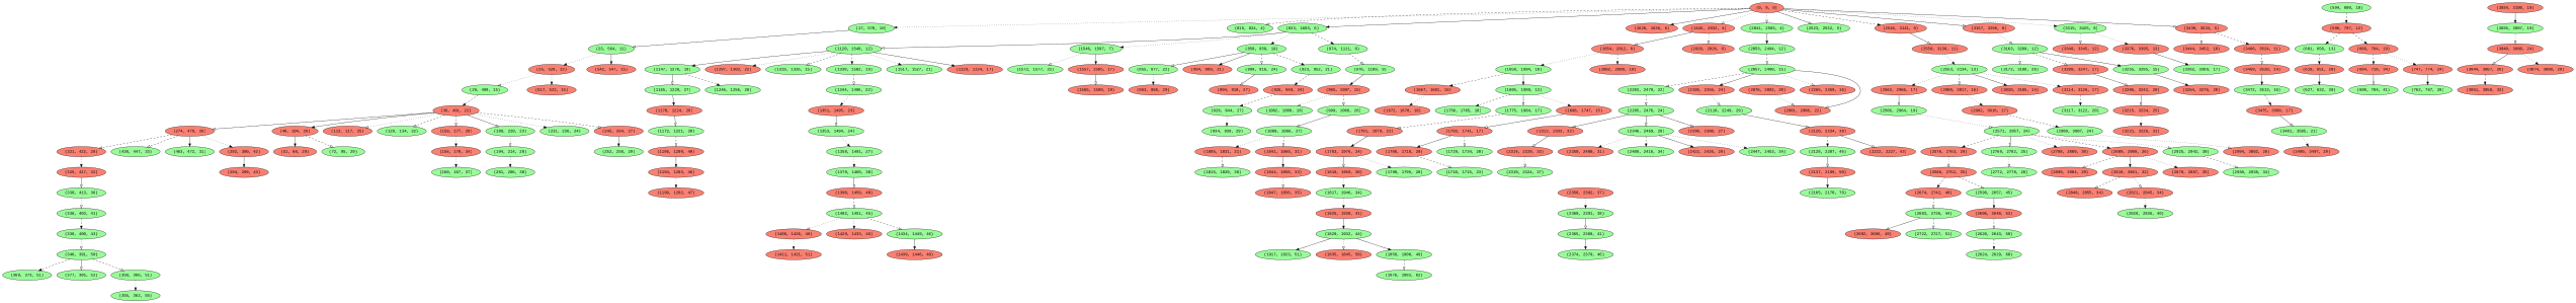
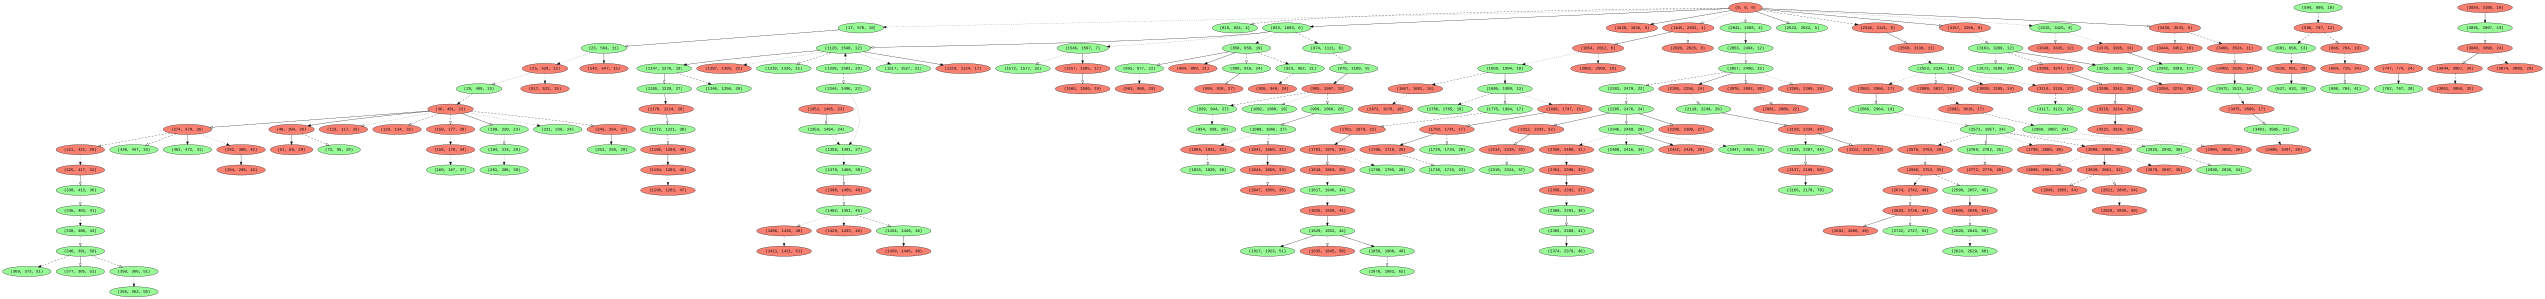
  digraph {
    fontname="Liberation Mono"
    node [fillcolor=salmon fontname="Liberation Mono" style=filled]
    edge [arrowhead=normal fontname="Liberation Mono" style=solid]
    "(17, 570, 10)" [fillcolor=palegreen]
    "(0, 0, 0)"
    "(815, 824, 4)" [fillcolor=palegreen]
    "(833, 1603, 6)" [fillcolor=palegreen]
    "(1628, 1636, 6)"
    "(1645, 2032, 4)"
    "(2041, 2503, 4)" [fillcolor=palegreen]
    "(2523, 2532, 5)" [fillcolor=palegreen]
    "(2546, 3141, 8)"
    "(3157, 3296, 8)"
    "(3315, 3425, 8)" [fillcolor=palegreen]
    "(3439, 3533, 5)"
    "(23, 564, 11)" [fillcolor=palegreen]
    "(594, 800, 10)" [fillcolor=palegreen]
    "(596, 797, 12)"
    "(850, 958, 19)" [fillcolor=palegreen]
    "(974, 1111, 8)" [fillcolor=palegreen]
    "(1120, 1540, 12)" [fillcolor=palegreen]
    "(1546, 1597, 7)" [fillcolor=palegreen]
    "(1654, 2012, 8)"
    "(2020, 2026, 8)"
    "(2053, 2494, 12)" [fillcolor=palegreen]
    "(2550, 3138, 11)"
    "(3163, 3289, 12)" [fillcolor=palegreen]
    "(3340, 3345, 12)"
    "(3376, 3395, 13)"
    "(3444, 3452, 10)"
    "(3466, 3524, 11)"
    "(25, 528, 13)"
    "(542, 547, 15)"
    "(29, 499, 15)" [fillcolor=palegreen]
    "(517, 522, 15)"
    "(36, 491, 22)"
    "(48, 104, 26)"
    "(113, 117, 25)"
-   "(129, 134, 32)" [fillcolor=palegreen]
+   "(129, 134, 32)"
    "(150, 177, 28)"
    "(189, 220, 23)" [fillcolor=palegreen]
    "(231, 236, 24)" [fillcolor=palegreen]
    "(245, 264, 27)"
    "(274, 479, 26)"
    "(51, 60, 29)"
    "(72, 95, 29)" [fillcolor=palegreen]
    "(156, 170, 34)"
    "(194, 214, 28)" [fillcolor=palegreen]
    "(252, 258, 29)" [fillcolor=palegreen]
    "(292, 300, 42)"
    "(321, 422, 28)"
    "(438, 447, 33)" [fillcolor=palegreen]
    "(463, 472, 31)" [fillcolor=palegreen]
    "(160, 167, 37)" [fillcolor=palegreen]
    "(201, 206, 30)" [fillcolor=palegreen]
    "(294, 299, 43)"
    "(325, 417, 32)"
    "(330, 413, 36)" [fillcolor=palegreen]
    "(336, 403, 41)" [fillcolor=palegreen]
    "(338, 400, 43)" [fillcolor=palegreen]
    "(346, 391, 50)" [fillcolor=palegreen]
    "(350, 366, 51)" [fillcolor=palegreen]
    "(369, 373, 51)" [fillcolor=palegreen]
    "(377, 385, 52)" [fillcolor=palegreen]
    "(355, 362, 55)" [fillcolor=palegreen]
    "(601, 658, 13)" [fillcolor=palegreen]
    "(668, 784, 19)"
    "(610, 651, 20)"
    "(684, 718, 34)"
    "(747, 774, 24)"
    "(627, 632, 30)" [fillcolor=palegreen]
    "(698, 704, 41)" [fillcolor=palegreen]
    "(762, 767, 28)" [fillcolor=palegreen]
    "(855, 877, 22)" [fillcolor=palegreen]
    "(884, 889, 21)"
    "(899, 916, 24)" [fillcolor=palegreen]
    "(923, 952, 21)" [fillcolor=palegreen]
    "(976, 1109, 9)" [fillcolor=palegreen]
    "(1129, 1134, 17)"
    "(1147, 1276, 19)" [fillcolor=palegreen]
    "(1297, 1303, 22)"
    "(1319, 1326, 15)" [fillcolor=palegreen]
    "(1338, 1502, 19)" [fillcolor=palegreen]
    "(1517, 1527, 21)" [fillcolor=palegreen]
    "(1557, 1585, 17)"
    "(1572, 1577, 22)" [fillcolor=palegreen]
    "(863, 868, 29)"
    "(904, 910, 27)"
    "(926, 948, 24)"
    "(929, 944, 27)" [fillcolor=palegreen]
    "(934, 939, 29)" [fillcolor=palegreen]
    "(985, 1097, 15)"
    "(999, 1068, 26)" [fillcolor=palegreen]
    "(1082, 1088, 18)" [fillcolor=palegreen]
    "(1000, 1066, 27)" [fillcolor=palegreen]
    "(1005, 1031, 31)"
    "(1041, 1060, 31)"
    "(1015, 1020, 38)" [fillcolor=palegreen]
    "(1044, 1058, 33)"
    "(1047, 1056, 35)"
    "(1165, 1229, 27)" [fillcolor=palegreen]
    "(1246, 1256, 28)" [fillcolor=palegreen]
    "(1344, 1496, 22)" [fillcolor=palegreen]
    "(1170, 1224, 28)"
    "(1172, 1221, 30)" [fillcolor=palegreen]
    "(1186, 1209, 40)"
    "(1194, 1203, 46)"
    "(1196, 1202, 47)"
    "(1351, 1495, 23)"
    "(1353, 1494, 24)" [fillcolor=palegreen]
    "(1358, 1491, 27)" [fillcolor=palegreen]
    "(1379, 1469, 30)" [fillcolor=palegreen]
    "(1390, 1459, 40)"
    "(1402, 1451, 45)" [fillcolor=palegreen]
    "(1406, 1426, 48)"
    "(1429, 1433, 46)"
    "(1434, 1449, 46)" [fillcolor=palegreen]
    "(1411, 1421, 51)"
    "(1439, 1446, 48)"
    "(1565, 1580, 19)"
    "(1658, 1994, 10)" [fillcolor=palegreen]
    "(2002, 2009, 10)"
    "(1667, 1681, 16)"
    "(1695, 1989, 13)" [fillcolor=palegreen]
    "(1672, 1678, 18)"
    "(1698, 1747, 15)"
    "(1756, 1765, 18)" [fillcolor=palegreen]
    "(1775, 1984, 17)" [fillcolor=palegreen]
    "(1703, 1741, 17)"
    "(1781, 1979, 22)"
    "(1706, 1718, 20)"
    "(1729, 1734, 20)" [fillcolor=palegreen]
    "(1710, 1715, 23)" [fillcolor=palegreen]
    "(1783, 1976, 24)"
    "(1790, 1795, 28)" [fillcolor=palegreen]
    "(1810, 1959, 30)"
    "(1817, 1946, 34)" [fillcolor=palegreen]
    "(1825, 1938, 41)"
    "(1829, 1932, 44)" [fillcolor=palegreen]
    "(1835, 1845, 50)"
    "(1858, 1900, 49)" [fillcolor=palegreen]
    "(1917, 1923, 51)" [fillcolor=palegreen]
    "(1876, 1882, 62)" [fillcolor=palegreen]
    "(2057, 2490, 15)" [fillcolor=palegreen]
    "(2076, 2092, 20)"
    "(2105, 2256, 24)"
    "(2265, 2269, 16)"
    "(2283, 2479, 22)" [fillcolor=palegreen]
    "(2081, 2086, 22)"
    "(2110, 2249, 29)" [fillcolor=palegreen]
    "(2285, 2476, 24)" [fillcolor=palegreen]
    "(2120, 2234, 38)"
    "(2128, 2207, 46)" [fillcolor=palegreen]
    "(2222, 2227, 43)"
    "(2137, 2199, 50)"
    "(2165, 2170, 78)" [fillcolor=palegreen]
    "(2290, 2300, 27)"
    "(2312, 2333, 32)"
    "(2346, 2469, 28)" [fillcolor=palegreen]
    "(2314, 2329, 33)"
    "(2350, 2400, 31)"
    "(2408, 2416, 34)" [fillcolor=palegreen]
    "(2422, 2426, 29)"
    "(2447, 2453, 34)" [fillcolor=palegreen]
    "(2319, 2324, 37)" [fillcolor=palegreen]
+   "(2354, 2398, 33)"
    "(2358, 2392, 37)"
    "(2360, 2391, 38)" [fillcolor=palegreen]
    "(2365, 2388, 41)" [fillcolor=palegreen]
    "(2374, 2379, 46)" [fillcolor=palegreen]
    "(2553, 3134, 13)" [fillcolor=palegreen]
    "(2563, 2966, 17)"
    "(2980, 3017, 16)"
    "(3030, 3105, 14)"
    "(3114, 3126, 17)"
    "(2566, 2964, 19)" [fillcolor=palegreen]
    "(2982, 3016, 17)"
    "(3117, 3122, 20)" [fillcolor=palegreen]
    "(2571, 2957, 24)" [fillcolor=palegreen]
    "(2576, 2763, 28)"
    "(2769, 2782, 25)" [fillcolor=palegreen]
    "(2788, 2800, 30)"
    "(2809, 2908, 26)"
    "(2925, 2942, 30)" [fillcolor=palegreen]
    "(2586, 2752, 35)"
-   "(2772, 2778, 28)" [fillcolor=palegreen]
+   "(2772, 2778, 28)"
    "(2819, 2861, 32)"
    "(2879, 2887, 35)"
    "(2899, 2904, 29)"
    "(2930, 2938, 34)" [fillcolor=palegreen]
    "(2598, 2657, 45)" [fillcolor=palegreen]
    "(2674, 2742, 40)"
    "(2606, 2648, 53)"
-   "(2683, 2736, 44)" [fillcolor=palegreen]
+   "(2683, 2736, 44)"
    "(2620, 2643, 58)" [fillcolor=palegreen]
    "(2624, 2629, 60)" [fillcolor=palegreen]
    "(2692, 2696, 49)"
    "(2722, 2727, 51)" [fillcolor=palegreen]
    "(2821, 2845, 34)"
    "(2848, 2855, 34)"
-   "(2828, 2836, 40)" [fillcolor=palegreen]
+   "(2828, 2836, 40)"
    "(2989, 3007, 24)" [fillcolor=palegreen]
    "(2994, 3002, 26)"
    "(3035, 3097, 19)" [fillcolor=palegreen]
    "(3034, 3100, 18)"
    "(3040, 3090, 24)"
    "(3044, 3067, 26)"
    "(3074, 3080, 29)"
    "(3051, 3058, 32)"
    "(3172, 3188, 20)" [fillcolor=palegreen]
    "(3200, 3247, 17)"
    "(3255, 3285, 15)" [fillcolor=palegreen]
    "(3206, 3242, 20)"
    "(3264, 3276, 20)"
    "(3215, 3234, 25)"
    "(3221, 3226, 31)"
    "(3382, 3389, 17)" [fillcolor=palegreen]
    "(3469, 3520, 14)"
    "(3472, 3513, 16)" [fillcolor=palegreen]
    "(3475, 3509, 17)"
    "(3481, 3505, 21)" [fillcolor=palegreen]
    "(3490, 3497, 29)"
    "(17, 570, 10)" -> "(23, 564, 11)" [arrowhead=onormal]
    "(0, 0, 0)" -> "(17, 570, 10)" [style=dotted]
    "(0, 0, 0)" -> "(815, 824, 4)" [arrowhead=onormal style=dashed]
    "(0, 0, 0)" -> "(833, 1603, 6)"
    "(0, 0, 0)" -> "(1628, 1636, 6)"
    "(0, 0, 0)" -> "(1645, 2032, 4)" [arrowhead=onormal style=dotted]
    "(0, 0, 0)" -> "(2041, 2503, 4)" [arrowhead=onormal style=dotted]
    "(0, 0, 0)" -> "(2523, 2532, 5)" [arrowhead=onormal]
    "(0, 0, 0)" -> "(2546, 3141, 8)" [style=dashed]
    "(0, 0, 0)" -> "(3157, 3296, 8)" [arrowhead=onormal]
    "(0, 0, 0)" -> "(3315, 3425, 8)" [style=dotted]
    "(0, 0, 0)" -> "(3439, 3533, 5)" [arrowhead=onormal]
    "(833, 1603, 6)" -> "(850, 958, 19)" [style=dotted]
    "(833, 1603, 6)" -> "(974, 1111, 8)" [style=dashed]
    "(833, 1603, 6)" -> "(1120, 1540, 12)" [arrowhead=onormal]
    "(833, 1603, 6)" -> "(1546, 1597, 7)" [style=dotted]
    "(1645, 2032, 4)" -> "(1654, 2012, 8)" [arrowhead=onormal]
    "(1645, 2032, 4)" -> "(2020, 2026, 8)" [arrowhead=onormal style=dotted]
    "(2041, 2503, 4)" -> "(2053, 2494, 12)"
    "(2546, 3141, 8)" -> "(2550, 3138, 11)" [arrowhead=onormal]
    "(3157, 3296, 8)" -> "(3163, 3289, 12)" [arrowhead=onormal style=dotted]
    "(3315, 3425, 8)" -> "(3340, 3345, 12)" [arrowhead=onormal style=dotted]
    "(3315, 3425, 8)" -> "(3376, 3395, 13)" [style=dotted]
    "(3439, 3533, 5)" -> "(3444, 3452, 10)" [arrowhead=onormal style=dotted]
    "(3439, 3533, 5)" -> "(3466, 3524, 11)" [style=dashed]
    "(23, 564, 11)" -> "(25, 528, 13)" [style=dotted]
    "(23, 564, 11)" -> "(542, 547, 15)"
    "(594, 800, 10)" -> "(596, 797, 12)" [style=dashed]
    "(596, 797, 12)" -> "(601, 658, 13)" [style=dashed]
-   "(596, 797, 12)" -> "(668, 784, 19)" [style=dashed]
+   "(596, 797, 12)" -> "(668, 784, 19)" [arrowhead=onormal style=dashed]
    "(850, 958, 19)" -> "(855, 877, 22)" [arrowhead=onormal]
    "(850, 958, 19)" -> "(884, 889, 21)"
    "(850, 958, 19)" -> "(899, 916, 24)" [arrowhead=onormal style=dashed]
    "(850, 958, 19)" -> "(923, 952, 21)" [style=dashed]
    "(974, 1111, 8)" -> "(976, 1109, 9)" [arrowhead=onormal style=dashed]
    "(1120, 1540, 12)" -> "(1129, 1134, 17)"
    "(1120, 1540, 12)" -> "(1147, 1276, 19)"
    "(1120, 1540, 12)" -> "(1297, 1303, 22)" [style=dotted]
    "(1120, 1540, 12)" -> "(1319, 1326, 15)" [arrowhead=onormal style=dashed]
-   "(1120, 1540, 12)" -> "(1338, 1502, 19)" [style=dashed]
+   "(1338, 1502, 19)" -> "(1120, 1540, 12)" [style=dashed]
    "(1120, 1540, 12)" -> "(1517, 1527, 21)" [style=dotted]
    "(1546, 1597, 7)" -> "(1557, 1585, 17)"
    "(1546, 1597, 7)" -> "(1572, 1577, 22)" [arrowhead=onormal style=dotted]
    "(1654, 2012, 8)" -> "(1658, 1994, 10)" [style=dotted]
    "(1654, 2012, 8)" -> "(2002, 2009, 10)" [style=dashed]
    "(2053, 2494, 12)" -> "(2057, 2490, 15)" [arrowhead=onormal style=dashed]
    "(2550, 3138, 11)" -> "(2553, 3134, 13)" [style=dotted]
    "(3163, 3289, 12)" -> "(3172, 3188, 20)" [arrowhead=onormal style=dotted]
    "(3163, 3289, 12)" -> "(3200, 3247, 17)" [arrowhead=onormal style=dashed]
    "(3163, 3289, 12)" -> "(3255, 3285, 15)"
    "(3376, 3395, 13)" -> "(3382, 3389, 17)"
    "(3466, 3524, 11)" -> "(3469, 3520, 14)" [arrowhead=onormal style=dashed]
    "(25, 528, 13)" -> "(29, 499, 15)" [arrowhead=onormal style=dotted]
    "(25, 528, 13)" -> "(517, 522, 15)" [style=dotted]
    "(29, 499, 15)" -> "(36, 491, 22)" [style=dashed]
    "(36, 491, 22)" -> "(48, 104, 26)"
    "(36, 491, 22)" -> "(113, 117, 25)" [arrowhead=onormal style=dotted]
    "(36, 491, 22)" -> "(129, 134, 32)" [arrowhead=onormal style=dashed]
    "(36, 491, 22)" -> "(150, 177, 28)" [arrowhead=onormal style=dashed]
    "(36, 491, 22)" -> "(189, 220, 23)" [arrowhead=onormal]
    "(36, 491, 22)" -> "(231, 236, 24)" [style=dotted]
    "(36, 491, 22)" -> "(245, 264, 27)" [arrowhead=onormal style=dashed]
    "(36, 491, 22)" -> "(274, 479, 26)" [arrowhead=onormal]
    "(48, 104, 26)" -> "(51, 60, 29)"
    "(48, 104, 26)" -> "(72, 95, 29)" [arrowhead=onormal style=dashed]
    "(150, 177, 28)" -> "(156, 170, 34)" [style=dotted]
    "(189, 220, 23)" -> "(194, 214, 28)" [arrowhead=onormal style=dotted]
    "(245, 264, 27)" -> "(252, 258, 29)"
    "(274, 479, 26)" -> "(292, 300, 42)" [style=dotted]
    "(274, 479, 26)" -> "(321, 422, 28)" [arrowhead=onormal style=dashed]
    "(274, 479, 26)" -> "(438, 447, 33)" [arrowhead=onormal style=dashed]
    "(274, 479, 26)" -> "(463, 472, 31)"
    "(156, 170, 34)" -> "(160, 167, 37)" [style=dotted]
    "(194, 214, 28)" -> "(201, 206, 30)" [style=dotted]
    "(292, 300, 42)" -> "(294, 299, 43)"
    "(321, 422, 28)" -> "(325, 417, 32)" [style=dotted]
    "(325, 417, 32)" -> "(330, 413, 36)" [arrowhead=onormal]
    "(330, 413, 36)" -> "(336, 403, 41)" [arrowhead=onormal style=dotted]
    "(336, 403, 41)" -> "(338, 400, 43)" [style=dashed]
    "(338, 400, 43)" -> "(346, 391, 50)" [arrowhead=onormal style=dotted]
    "(346, 391, 50)" -> "(350, 366, 51)" [arrowhead=onormal style=dashed]
    "(346, 391, 50)" -> "(369, 373, 51)" [style=dashed]
    "(346, 391, 50)" -> "(377, 385, 52)" [arrowhead=onormal]
    "(350, 366, 51)" -> "(355, 362, 55)" [style=dotted]
    "(601, 658, 13)" -> "(610, 651, 20)" [style=dashed]
    "(668, 784, 19)" -> "(684, 718, 34)" [style=dashed]
-   "(668, 784, 19)" -> "(747, 774, 24)" [style=dotted]
    "(610, 651, 20)" -> "(627, 632, 30)"
    "(684, 718, 34)" -> "(698, 704, 41)" [arrowhead=onormal]
    "(747, 774, 24)" -> "(762, 767, 28)"
    "(855, 877, 22)" -> "(863, 868, 29)" [style=dotted]
    "(899, 916, 24)" -> "(904, 910, 27)" [arrowhead=onormal]
    "(923, 952, 21)" -> "(926, 948, 24)" [style=dashed]
    "(976, 1109, 9)" -> "(985, 1097, 15)"
    "(1147, 1276, 19)" -> "(1165, 1229, 27)" [arrowhead=onormal]
    "(1147, 1276, 19)" -> "(1246, 1256, 28)" [style=dashed]
    "(1338, 1502, 19)" -> "(1344, 1496, 22)" [arrowhead=onormal style=dashed]
    "(1557, 1585, 17)" -> "(1565, 1580, 19)" [arrowhead=onormal]
-   "(926, 948, 24)" -> "(929, 944, 27)" [style=dashed]
+   "(985, 1097, 15)" -> "(929, 944, 27)" [style=dashed]
    "(929, 944, 27)" -> "(934, 939, 29)" [style=dotted]
    "(985, 1097, 15)" -> "(999, 1068, 26)" [arrowhead=onormal style=dashed]
    "(985, 1097, 15)" -> "(1082, 1088, 18)" [arrowhead=onormal style=dotted]
    "(999, 1068, 26)" -> "(1000, 1066, 27)" [arrowhead=onormal]
    "(1000, 1066, 27)" -> "(1005, 1031, 31)" [style=dotted]
    "(1000, 1066, 27)" -> "(1041, 1060, 31)" [arrowhead=onormal style=dashed]
    "(1005, 1031, 31)" -> "(1015, 1020, 38)" [arrowhead=onormal style=dashed]
    "(1041, 1060, 31)" -> "(1044, 1058, 33)"
    "(1044, 1058, 33)" -> "(1047, 1056, 35)" [arrowhead=onormal style=dotted]
    "(1165, 1229, 27)" -> "(1170, 1224, 28)"
-   "(1344, 1496, 22)" -> "(1351, 1495, 23)" [style=dotted]
+   "(1344, 1496, 22)" -> "(1358, 1491, 27)" [style=dotted]
    "(1170, 1224, 28)" -> "(1172, 1221, 30)" [arrowhead=onormal]
    "(1172, 1221, 30)" -> "(1186, 1209, 40)" [arrowhead=onormal style=dashed]
    "(1186, 1209, 40)" -> "(1194, 1203, 46)"
    "(1194, 1203, 46)" -> "(1196, 1202, 47)" [style=dotted]
    "(1351, 1495, 23)" -> "(1353, 1494, 24)" [arrowhead=onormal]
    "(1353, 1494, 24)" -> "(1358, 1491, 27)" [style=dotted]
    "(1358, 1491, 27)" -> "(1379, 1469, 30)" [style=dotted]
    "(1379, 1469, 30)" -> "(1390, 1459, 40)" [arrowhead=onormal]
    "(1390, 1459, 40)" -> "(1402, 1451, 45)" [arrowhead=onormal style=dashed]
    "(1402, 1451, 45)" -> "(1406, 1426, 48)" [arrowhead=onormal style=dotted]
    "(1402, 1451, 45)" -> "(1429, 1433, 46)" [style=dotted]
    "(1402, 1451, 45)" -> "(1434, 1449, 46)" [arrowhead=onormal style=dashed]
    "(1406, 1426, 48)" -> "(1411, 1421, 51)" [style=dotted]
    "(1434, 1449, 46)" -> "(1439, 1446, 48)"
    "(1658, 1994, 10)" -> "(1667, 1681, 16)" [style=dashed]
    "(1658, 1994, 10)" -> "(1695, 1989, 13)"
    "(1667, 1681, 16)" -> "(1672, 1678, 18)" [style=dotted]
    "(1695, 1989, 13)" -> "(1698, 1747, 15)" [style=dotted]
    "(1695, 1989, 13)" -> "(1756, 1765, 18)" [style=dashed]
    "(1695, 1989, 13)" -> "(1775, 1984, 17)" [arrowhead=onormal]
    "(1698, 1747, 15)" -> "(1703, 1741, 17)" [arrowhead=onormal]
    "(1775, 1984, 17)" -> "(1781, 1979, 22)" [arrowhead=onormal style=dashed]
    "(1703, 1741, 17)" -> "(1706, 1718, 20)"
    "(1703, 1741, 17)" -> "(1729, 1734, 20)" [arrowhead=onormal style=dashed]
    "(1781, 1979, 22)" -> "(1783, 1976, 24)"
    "(1706, 1718, 20)" -> "(1710, 1715, 23)" [arrowhead=onormal style=dashed]
    "(1783, 1976, 24)" -> "(1790, 1795, 28)" [style=dotted]
    "(1783, 1976, 24)" -> "(1810, 1959, 30)" [arrowhead=onormal]
    "(1810, 1959, 30)" -> "(1817, 1946, 34)" [style=dotted]
    "(1817, 1946, 34)" -> "(1825, 1938, 41)" [style=dotted]
    "(1825, 1938, 41)" -> "(1829, 1932, 44)"
    "(1829, 1932, 44)" -> "(1835, 1845, 50)" [arrowhead=onormal style=dotted]
    "(1829, 1932, 44)" -> "(1858, 1900, 49)"
    "(1829, 1932, 44)" -> "(1917, 1923, 51)"
    "(1858, 1900, 49)" -> "(1876, 1882, 62)" [arrowhead=onormal style=dashed]
-   "(2057, 2490, 15)" -> "(2081, 2086, 22)" [arrowhead=onormal]
+   "(2057, 2490, 15)" -> "(2076, 2092, 20)" [arrowhead=onormal]
    "(2057, 2490, 15)" -> "(2105, 2256, 24)"
    "(2057, 2490, 15)" -> "(2265, 2269, 16)" [arrowhead=onormal style=dotted]
    "(2057, 2490, 15)" -> "(2283, 2479, 22)" [arrowhead=onormal style=dashed]
    "(2076, 2092, 20)" -> "(2081, 2086, 22)" [arrowhead=onormal style=dotted]
    "(2105, 2256, 24)" -> "(2110, 2249, 29)" [arrowhead=onormal style=dotted]
    "(2283, 2479, 22)" -> "(2285, 2476, 24)" [arrowhead=onormal style=dashed]
    "(2110, 2249, 29)" -> "(2120, 2234, 38)" [arrowhead=onormal]
    "(2285, 2476, 24)" -> "(2290, 2300, 27)" [arrowhead=onormal]
    "(2285, 2476, 24)" -> "(2312, 2333, 32)" [arrowhead=onormal]
    "(2285, 2476, 24)" -> "(2346, 2469, 28)" [arrowhead=onormal]
    "(2120, 2234, 38)" -> "(2128, 2207, 46)" [style=dashed]
    "(2120, 2234, 38)" -> "(2222, 2227, 43)" [arrowhead=onormal]
    "(2128, 2207, 46)" -> "(2137, 2199, 50)" [arrowhead=onormal]
    "(2137, 2199, 50)" -> "(2165, 2170, 78)"
    "(2312, 2333, 32)" -> "(2314, 2329, 33)" [arrowhead=onormal]
    "(2346, 2469, 28)" -> "(2350, 2400, 31)" [style=dotted]
    "(2346, 2469, 28)" -> "(2408, 2416, 34)" [style=dashed]
    "(2346, 2469, 28)" -> "(2422, 2426, 29)"
    "(2346, 2469, 28)" -> "(2447, 2453, 34)" [style=dotted]
    "(2314, 2329, 33)" -> "(2319, 2324, 37)" [arrowhead=onormal style=dotted]
+   "(2350, 2400, 31)" -> "(2354, 2398, 33)" [style=dotted]
+   "(2354, 2398, 33)" -> "(2358, 2392, 37)"
    "(2358, 2392, 37)" -> "(2360, 2391, 38)" [style=dotted]
    "(2360, 2391, 38)" -> "(2365, 2388, 41)" [arrowhead=onormal]
    "(2365, 2388, 41)" -> "(2374, 2379, 46)"
    "(2553, 3134, 13)" -> "(2563, 2966, 17)" [style=dotted]
    "(2553, 3134, 13)" -> "(2980, 3017, 16)" [arrowhead=onormal style=dashed]
    "(2553, 3134, 13)" -> "(3030, 3105, 14)"
    "(2553, 3134, 13)" -> "(3114, 3126, 17)" [style=dotted]
    "(2563, 2966, 17)" -> "(2566, 2964, 19)" [arrowhead=onormal]
    "(2980, 3017, 16)" -> "(2982, 3016, 17)" [style=dotted]
    "(3114, 3126, 17)" -> "(3117, 3122, 20)" [style=dashed]
    "(2566, 2964, 19)" -> "(2571, 2957, 24)" [arrowhead=onormal style=dotted]
    "(2982, 3016, 17)" -> "(2989, 3007, 24)" [style=dashed]
    "(2571, 2957, 24)" -> "(2576, 2763, 28)" [style=dashed]
    "(2571, 2957, 24)" -> "(2769, 2782, 25)" [arrowhead=onormal]
    "(2571, 2957, 24)" -> "(2788, 2800, 30)" [style=dotted]
    "(2571, 2957, 24)" -> "(2809, 2908, 26)" [style=dashed]
    "(2571, 2957, 24)" -> "(2925, 2942, 30)" [arrowhead=onormal style=dotted]
    "(2576, 2763, 28)" -> "(2586, 2752, 35)" [arrowhead=onormal style=dotted]
    "(2769, 2782, 25)" -> "(2772, 2778, 28)" [arrowhead=onormal style=dotted]
    "(2809, 2908, 26)" -> "(2819, 2861, 32)"
    "(2809, 2908, 26)" -> "(2879, 2887, 35)" [style=dotted]
-   "(2809, 2908, 26)" -> "(2899, 2904, 29)" [arrowhead=onormal style=dashed]
+   "(2809, 2908, 26)" -> "(2899, 2904, 29)" [arrowhead=onormal style=dotted]
    "(2925, 2942, 30)" -> "(2930, 2938, 34)" [arrowhead=onormal style=dashed]
    "(2586, 2752, 35)" -> "(2598, 2657, 45)" [arrowhead=onormal style=dashed]
    "(2586, 2752, 35)" -> "(2674, 2742, 40)" [style=dashed]
    "(2819, 2861, 32)" -> "(2821, 2845, 34)" [arrowhead=onormal style=dotted]
    "(2819, 2861, 32)" -> "(2848, 2855, 34)" [arrowhead=onormal style=dashed]
    "(2598, 2657, 45)" -> "(2606, 2648, 53)"
    "(2674, 2742, 40)" -> "(2683, 2736, 44)" [arrowhead=onormal style=dashed]
    "(2606, 2648, 53)" -> "(2620, 2643, 58)" [arrowhead=onormal style=dashed]
    "(2683, 2736, 44)" -> "(2692, 2696, 49)" [arrowhead=onormal]
    "(2683, 2736, 44)" -> "(2722, 2727, 51)" [arrowhead=onormal style=dashed]
    "(2620, 2643, 58)" -> "(2624, 2629, 60)" [style=dashed]
    "(2821, 2845, 34)" -> "(2828, 2836, 40)" [style=dotted]
    "(2989, 3007, 24)" -> "(2994, 3002, 26)" [arrowhead=onormal style=dotted]
    "(3035, 3097, 19)" -> "(3040, 3090, 24)" [arrowhead=onormal style=dotted]
    "(3034, 3100, 18)" -> "(3035, 3097, 19)"
    "(3040, 3090, 24)" -> "(3044, 3067, 26)" [arrowhead=onormal]
    "(3040, 3090, 24)" -> "(3074, 3080, 29)" [style=dotted]
    "(3044, 3067, 26)" -> "(3051, 3058, 32)" [style=dashed]
    "(3200, 3247, 17)" -> "(3206, 3242, 20)" [arrowhead=onormal]
    "(3255, 3285, 15)" -> "(3264, 3276, 20)"
    "(3206, 3242, 20)" -> "(3215, 3234, 25)" [arrowhead=onormal]
-   "(3215, 3234, 25)" -> "(3221, 3226, 31)" [style=dotted]
+   "(3215, 3234, 25)" -> "(3221, 3226, 31)"
    "(3469, 3520, 14)" -> "(3472, 3513, 16)"
    "(3472, 3513, 16)" -> "(3475, 3509, 17)" [style=dashed]
    "(3475, 3509, 17)" -> "(3481, 3505, 21)" [arrowhead=onormal]
    "(3481, 3505, 21)" -> "(3490, 3497, 29)" [style=dotted]
  }
